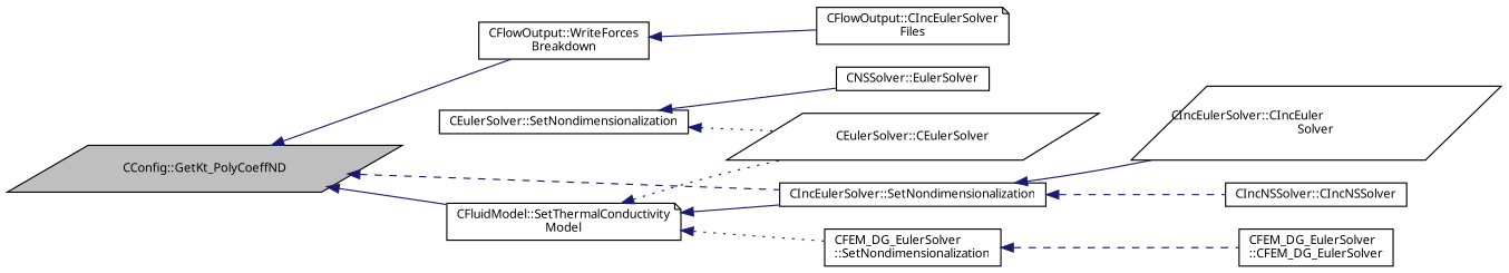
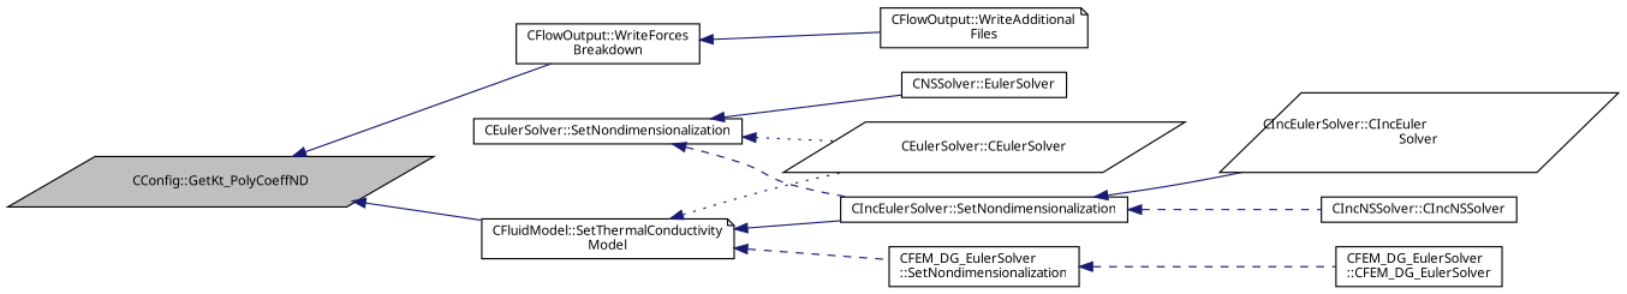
  digraph {
    fontname="Noto Sans"
    rankdir=LR
    node [color=black fillcolor=white fontname="Noto Sans" fontsize=10 shape=box style=filled]
    edge [color=midnightblue dir=back fontname="Noto Sans" fontsize=10 labelfontname=Helvetica labelfontsize=10 style=solid]
    n1 [fillcolor=grey75 fontcolor=black height=0.2 label="CConfig::GetKt_PolyCoeffND" shape=parallelogram width=0.4]
    n2 [height=0.2 label="CFluidModel::SetThermalConductivity\lModel" shape=note width=0.4]
    n3 [height=0.2 label="CIncEulerSolver::SetNondimensionalization" width=0.4]
    n4 [height=0.2 label="CFlowOutput::WriteForces\lBreakdown" width=0.4]
    n5 [height=0.2 label="CFEM_DG_EulerSolver\l::SetNondimensionalization" width=0.4]
    n6 [height=0.2 label="CEulerSolver::CEulerSolver" shape=parallelogram width=0.4]
    n7 [height=0.2 label="CIncEulerSolver::CIncEuler\lSolver" shape=parallelogram width=0.4]
    n8 [height=0.2 label="CIncNSSolver::CIncNSSolver" width=0.4]
-   n9 [height=0.2 label="CFlowOutput::CIncEulerSolver\lFiles" shape=note width=0.4]
+   n9 [height=0.2 label="CFlowOutput::WriteAdditional\lFiles" shape=note width=0.4]
    n10 [height=0.2 label="CEulerSolver::SetNondimensionalization" width=0.4]
    n11 [height=0.2 label="CNSSolver::EulerSolver" width=0.4]
    n12 [height=0.2 label="CFEM_DG_EulerSolver\l::CFEM_DG_EulerSolver" width=0.4]
    n1 -> n2
-   n1 -> n3 [style=dashed]
+   n10 -> n3 [style=dashed]
    n1 -> n4
    n2 -> n3
-   n2 -> n5 [style=dotted]
+   n2 -> n5 [style=dashed]
    n2 -> n6 [style=dotted]
    n3 -> n7
    n3 -> n8 [style=dashed]
    n4 -> n9
    n5 -> n12 [style=dashed]
    n10 -> n6 [style=dotted]
    n10 -> n11
  }
